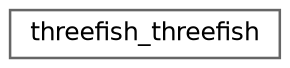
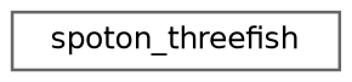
  digraph {
    rankdir=LR
-   n1 [color=grey40 fillcolor=white fontname=Helvetica fontsize=10 height=0.2 label=threefish_threefish shape=box style=filled width=0.4]
+   n1 [color=grey40 fillcolor=white fontname=Helvetica fontsize=10 height=0.2 label=spoton_threefish shape=box style=filled width=0.4]
  }
